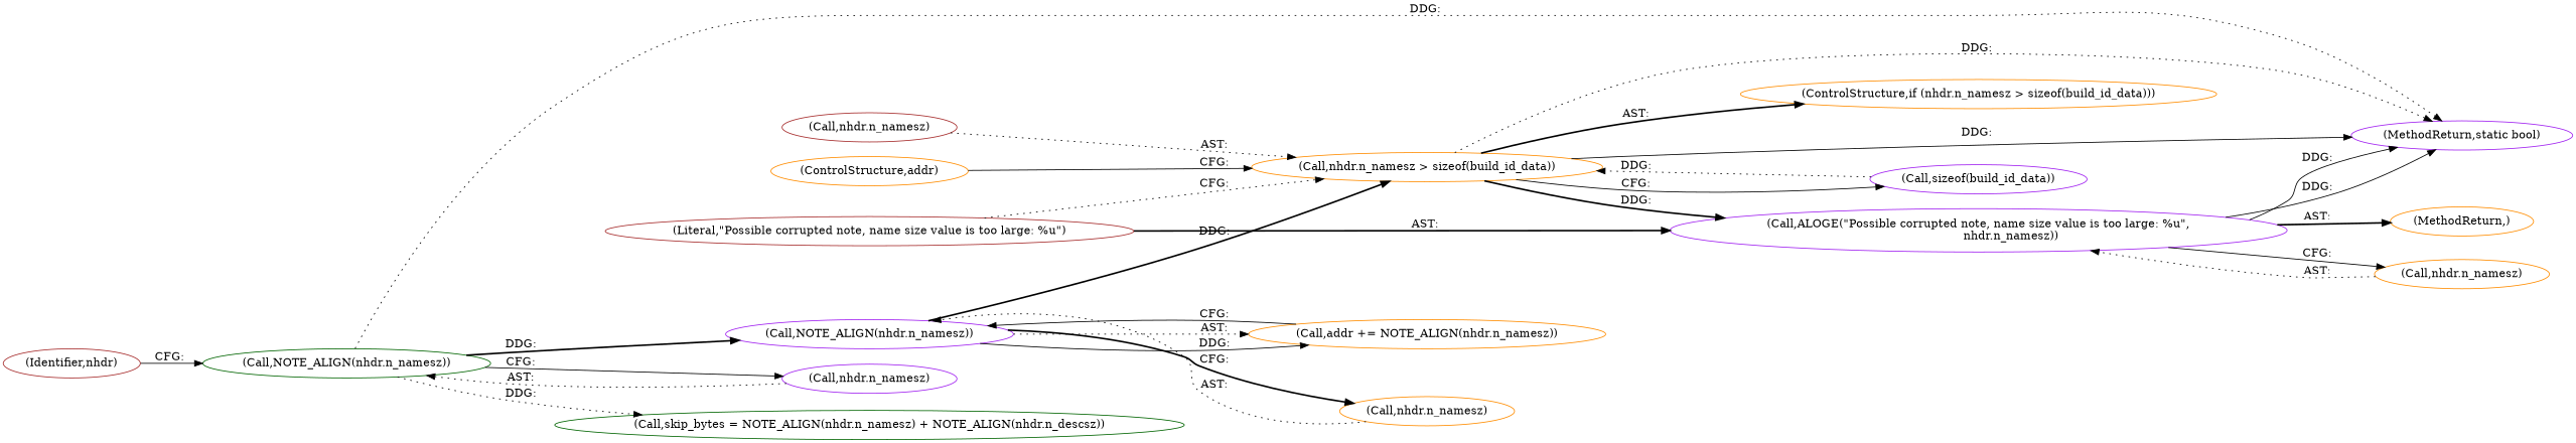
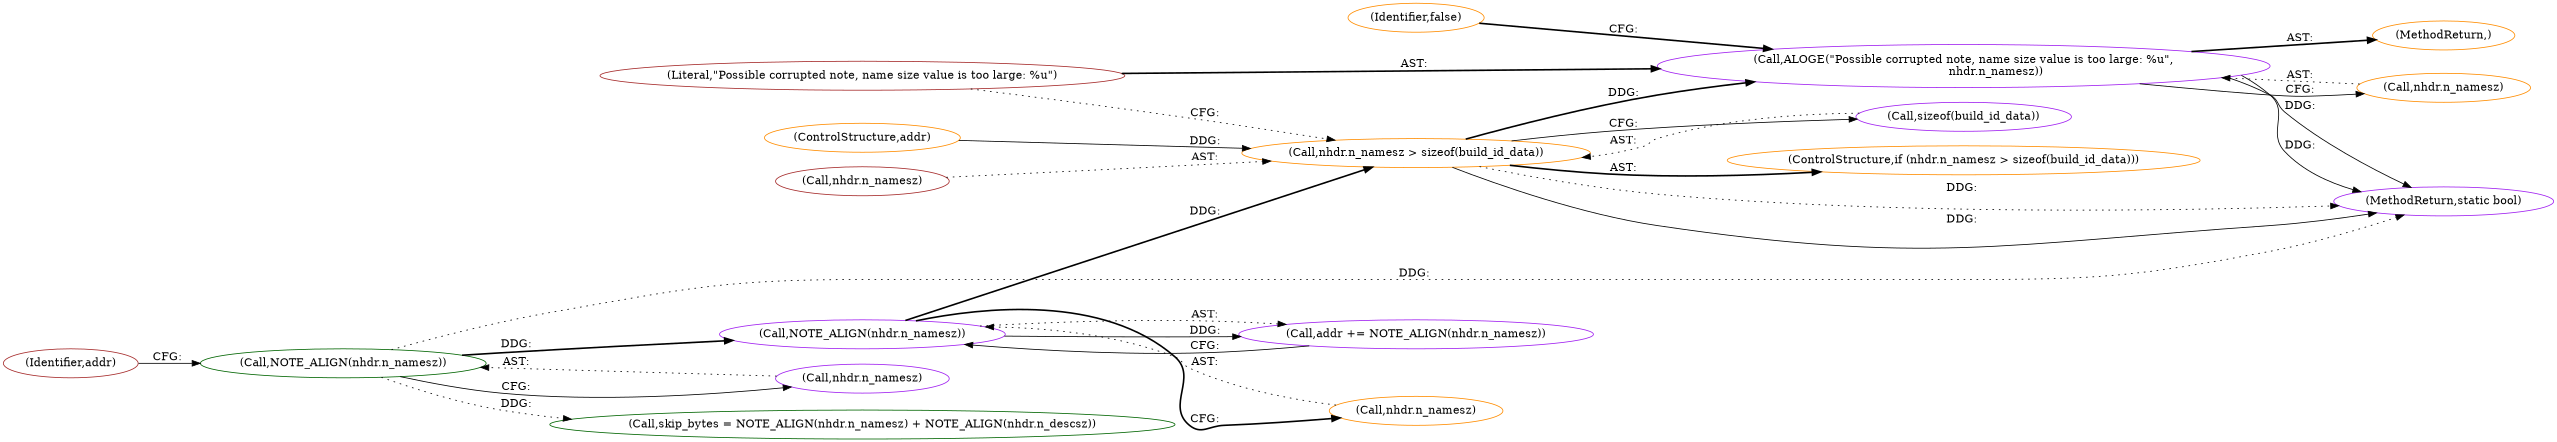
  digraph {
    rankdir=LR
    node [color=darkorange]
    edge [style=dotted]
    n1 [label="(Call,nhdr.n_namesz > sizeof(build_id_data))"]
    n2 [color=purple label="(Call,ALOGE(\"Possible corrupted note, name size value is too large: %u\",\n                  nhdr.n_namesz))"]
    n3 [label="(ControlStructure,if (nhdr.n_namesz > sizeof(build_id_data)))"]
    n4 [color=purple label="(MethodReturn,static bool)"]
    n5 [color=purple label="(Call,sizeof(build_id_data))"]
    n6 [label="(MethodReturn,)"]
    n7 [label="(Call,nhdr.n_namesz)"]
    n8 [color=purple label="(Call,NOTE_ALIGN(nhdr.n_namesz))"]
-   n9 [label="(Call,addr += NOTE_ALIGN(nhdr.n_namesz))"]
+   n9 [color=purple label="(Call,addr += NOTE_ALIGN(nhdr.n_namesz))"]
    n10 [label="(Call,nhdr.n_namesz)"]
    n11 [color=darkgreen label="(Call,NOTE_ALIGN(nhdr.n_namesz))"]
    n12 [color=purple label="(Call,nhdr.n_namesz)"]
    n13 [color=darkgreen label="(Call,skip_bytes = NOTE_ALIGN(nhdr.n_namesz) + NOTE_ALIGN(nhdr.n_descsz))"]
    n14 [color=brown label="(Call,nhdr.n_namesz)"]
    n15 [color=brown label="(Literal,\"Possible corrupted note, name size value is too large: %u\")"]
-   n16 [color=brown label="(Identifier,nhdr)"]
+   n16 [color=brown label="(Identifier,addr)"]
    n17 [label="(ControlStructure,addr)"]
+   n18 [label="(Identifier,false)"]
    n1 -> n2 [label="DDG: " style=bold]
    n1 -> n3 [label="AST: " style=bold]
    n1 -> n4 [label="DDG: "]
    n1 -> n4 [label="DDG: " style=solid]
    n1 -> n5 [label="CFG: " style=solid]
    n2 -> n4 [label="DDG: " style=solid]
    n2 -> n4 [label="DDG: " style=solid]
    n2 -> n6 [label="AST: " style=bold]
    n2 -> n7 [label="CFG: " style=solid]
-   n5 -> n1 [label="DDG: "]
+   n5 -> n1 [label="AST: "]
    n7 -> n2 [label="AST: "]
    n8 -> n1 [label="DDG: " style=bold]
    n8 -> n9 [label="AST: "]
    n8 -> n9 [label="DDG: " style=solid]
    n8 -> n10 [label="CFG: " style=bold]
    n9 -> n8 [label="CFG: " style=solid]
    n10 -> n8 [label="AST: "]
    n11 -> n4 [label="DDG: "]
    n11 -> n8 [label="DDG: " style=bold]
    n11 -> n12 [label="CFG: " style=solid]
    n11 -> n13 [label="DDG: "]
    n12 -> n11 [label="AST: "]
    n14 -> n1 [label="AST: "]
    n15 -> n1 [label="CFG: "]
    n15 -> n2 [label="AST: " style=bold]
    n16 -> n11 [label="CFG: " style=solid]
-   n17 -> n1 [label="CFG: " style=solid]
+   n17 -> n1 [label="DDG: " style=solid]
+   n18 -> n2 [label="CFG: " style=bold]
  }
